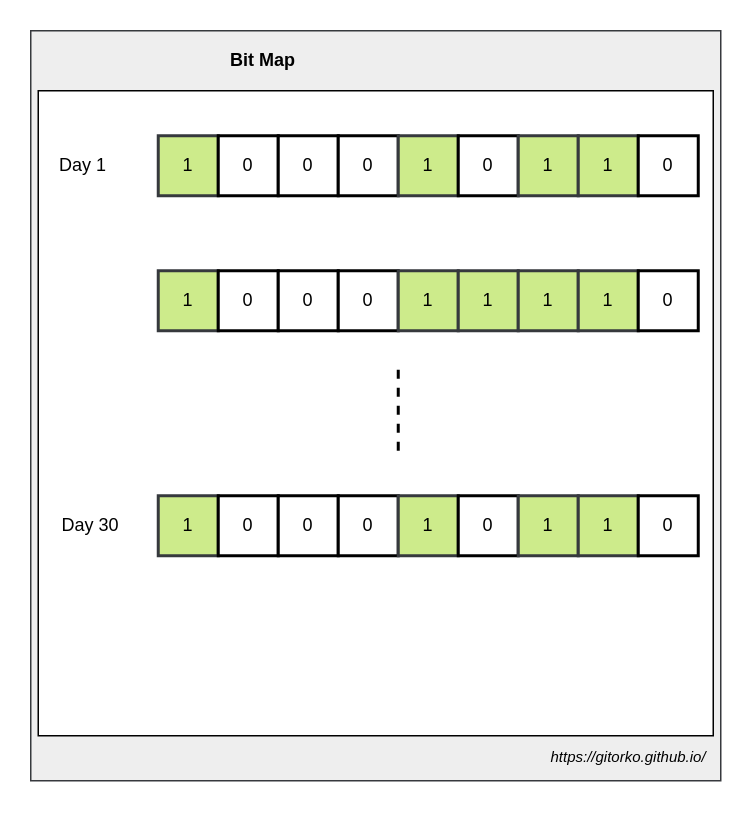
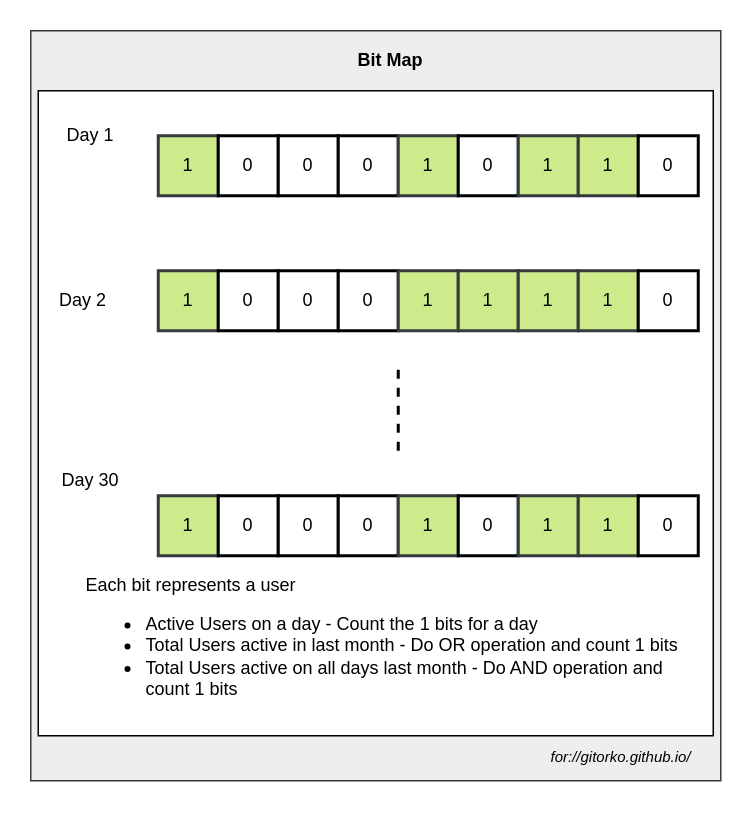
  <mxCell id="0" />
  <mxCell id="1" parent="0" />
  <mxCell id="2" value="" style="rounded=0;whiteSpace=wrap;html=1;strokeWidth=1;align=left;fillColor=#eeeeee;strokeColor=#36393d;" vertex="1" parent="1"><mxGeometry x="20" y="20" width="460" height="500" as="geometry" /></mxCell>
  <mxCell id="3" value="" style="rounded=0;whiteSpace=wrap;html=1;strokeWidth=1;align=left;" vertex="1" parent="1"><mxGeometry x="25" y="60" width="450" height="430" as="geometry" /></mxCell>
  <mxCell id="4" value="1" style="rounded=0;whiteSpace=wrap;html=1;strokeWidth=2;fillColor=#cdeb8b;strokeColor=#36393d;" vertex="1" parent="1"><mxGeometry x="105" y="90" width="40" height="40" as="geometry" /></mxCell>
  <mxCell id="5" value="0" style="rounded=0;whiteSpace=wrap;html=1;strokeWidth=2;" vertex="1" parent="1"><mxGeometry x="145" y="90" width="40" height="40" as="geometry" /></mxCell>
  <mxCell id="6" value="0" style="rounded=0;whiteSpace=wrap;html=1;strokeWidth=2;" vertex="1" parent="1"><mxGeometry x="185" y="90" width="40" height="40" as="geometry" /></mxCell>
  <mxCell id="7" value="0" style="rounded=0;whiteSpace=wrap;html=1;strokeWidth=2;" vertex="1" parent="1"><mxGeometry x="225" y="90" width="40" height="40" as="geometry" /></mxCell>
  <mxCell id="8" value="1" style="rounded=0;whiteSpace=wrap;html=1;strokeWidth=2;fillColor=#cdeb8b;strokeColor=#36393d;" vertex="1" parent="1"><mxGeometry x="265" y="90" width="40" height="40" as="geometry" /></mxCell>
  <mxCell id="9" value="0" style="rounded=0;whiteSpace=wrap;html=1;strokeWidth=2;" vertex="1" parent="1"><mxGeometry x="305" y="90" width="40" height="40" as="geometry" /></mxCell>
  <mxCell id="10" value="1" style="rounded=0;whiteSpace=wrap;html=1;strokeWidth=2;fillColor=#cdeb8b;strokeColor=#36393d;" vertex="1" parent="1"><mxGeometry x="345" y="90" width="40" height="40" as="geometry" /></mxCell>
  <mxCell id="11" value="1" style="rounded=0;whiteSpace=wrap;html=1;strokeWidth=2;fillColor=#cdeb8b;strokeColor=#36393d;" vertex="1" parent="1"><mxGeometry x="385" y="90" width="40" height="40" as="geometry" /></mxCell>
  <mxCell id="12" value="0" style="rounded=0;whiteSpace=wrap;html=1;strokeWidth=2;" vertex="1" parent="1"><mxGeometry x="425" y="90" width="40" height="40" as="geometry" /></mxCell>
- <mxCell id="13" value="Day 1" style="text;html=1;strokeColor=none;fillColor=none;align=center;verticalAlign=middle;whiteSpace=wrap;rounded=0;" vertex="1" parent="1"><mxGeometry x="35" y="100" width="40" height="20" as="geometry" /></mxCell>
+ <mxCell id="13" value="Day 1" style="text;html=1;strokeColor=none;fillColor=none;align=center;verticalAlign=middle;whiteSpace=wrap;rounded=0;" vertex="1" parent="1"><mxGeometry x="40" y="80" width="40" height="20" as="geometry" /></mxCell>
  <mxCell id="14" value="1" style="rounded=0;whiteSpace=wrap;html=1;strokeWidth=2;fillColor=#cdeb8b;strokeColor=#36393d;" vertex="1" parent="1"><mxGeometry x="105" y="180" width="40" height="40" as="geometry" /></mxCell>
  <mxCell id="15" value="0" style="rounded=0;whiteSpace=wrap;html=1;strokeWidth=2;" vertex="1" parent="1"><mxGeometry x="145" y="180" width="40" height="40" as="geometry" /></mxCell>
  <mxCell id="16" value="0" style="rounded=0;whiteSpace=wrap;html=1;strokeWidth=2;" vertex="1" parent="1"><mxGeometry x="185" y="180" width="40" height="40" as="geometry" /></mxCell>
  <mxCell id="17" value="0" style="rounded=0;whiteSpace=wrap;html=1;strokeWidth=2;" vertex="1" parent="1"><mxGeometry x="225" y="180" width="40" height="40" as="geometry" /></mxCell>
  <mxCell id="18" value="1" style="rounded=0;whiteSpace=wrap;html=1;strokeWidth=2;fillColor=#cdeb8b;strokeColor=#36393d;" vertex="1" parent="1"><mxGeometry x="265" y="180" width="40" height="40" as="geometry" /></mxCell>
  <mxCell id="19" value="1" style="rounded=0;whiteSpace=wrap;html=1;strokeWidth=2;fillColor=#cdeb8b;strokeColor=#36393d;" vertex="1" parent="1"><mxGeometry x="305" y="180" width="40" height="40" as="geometry" /></mxCell>
  <mxCell id="20" value="1" style="rounded=0;whiteSpace=wrap;html=1;strokeWidth=2;fillColor=#cdeb8b;strokeColor=#36393d;" vertex="1" parent="1"><mxGeometry x="345" y="180" width="40" height="40" as="geometry" /></mxCell>
  <mxCell id="21" value="1" style="rounded=0;whiteSpace=wrap;html=1;strokeWidth=2;fillColor=#cdeb8b;strokeColor=#36393d;" vertex="1" parent="1"><mxGeometry x="385" y="180" width="40" height="40" as="geometry" /></mxCell>
  <mxCell id="22" value="0" style="rounded=0;whiteSpace=wrap;html=1;strokeWidth=2;" vertex="1" parent="1"><mxGeometry x="425" y="180" width="40" height="40" as="geometry" /></mxCell>
+ <mxCell id="23" value="Day 2" style="text;html=1;strokeColor=none;fillColor=none;align=center;verticalAlign=middle;whiteSpace=wrap;rounded=0;" vertex="1" parent="1"><mxGeometry x="35" y="190" width="40" height="20" as="geometry" /></mxCell>
  <mxCell id="24" value="1" style="rounded=0;whiteSpace=wrap;html=1;strokeWidth=2;fillColor=#cdeb8b;strokeColor=#36393d;" vertex="1" parent="1"><mxGeometry x="105" y="330" width="40" height="40" as="geometry" /></mxCell>
  <mxCell id="25" value="0" style="rounded=0;whiteSpace=wrap;html=1;strokeWidth=2;" vertex="1" parent="1"><mxGeometry x="145" y="330" width="40" height="40" as="geometry" /></mxCell>
  <mxCell id="26" value="0" style="rounded=0;whiteSpace=wrap;html=1;strokeWidth=2;" vertex="1" parent="1"><mxGeometry x="185" y="330" width="40" height="40" as="geometry" /></mxCell>
  <mxCell id="27" value="0" style="rounded=0;whiteSpace=wrap;html=1;strokeWidth=2;" vertex="1" parent="1"><mxGeometry x="225" y="330" width="40" height="40" as="geometry" /></mxCell>
  <mxCell id="28" value="1" style="rounded=0;whiteSpace=wrap;html=1;strokeWidth=2;fillColor=#cdeb8b;strokeColor=#36393d;" vertex="1" parent="1"><mxGeometry x="265" y="330" width="40" height="40" as="geometry" /></mxCell>
  <mxCell id="29" value="0" style="rounded=0;whiteSpace=wrap;html=1;strokeWidth=2;" vertex="1" parent="1"><mxGeometry x="305" y="330" width="40" height="40" as="geometry" /></mxCell>
  <mxCell id="30" value="1" style="rounded=0;whiteSpace=wrap;html=1;strokeWidth=2;fillColor=#cdeb8b;strokeColor=#36393d;" vertex="1" parent="1"><mxGeometry x="345" y="330" width="40" height="40" as="geometry" /></mxCell>
  <mxCell id="31" value="1" style="rounded=0;whiteSpace=wrap;html=1;strokeWidth=2;fillColor=#cdeb8b;strokeColor=#36393d;" vertex="1" parent="1"><mxGeometry x="385" y="330" width="40" height="40" as="geometry" /></mxCell>
  <mxCell id="32" value="0" style="rounded=0;whiteSpace=wrap;html=1;strokeWidth=2;" vertex="1" parent="1"><mxGeometry x="425" y="330" width="40" height="40" as="geometry" /></mxCell>
- <mxCell id="33" value="Day 30" style="text;html=1;strokeColor=none;fillColor=none;align=center;verticalAlign=middle;whiteSpace=wrap;rounded=0;" vertex="1" parent="1"><mxGeometry x="35" y="340" width="50" height="20" as="geometry" /></mxCell>
+ <mxCell id="33" value="Day 30" style="text;html=1;strokeColor=none;fillColor=none;align=center;verticalAlign=middle;whiteSpace=wrap;rounded=0;" vertex="1" parent="1"><mxGeometry x="35" y="310" width="50" height="20" as="geometry" /></mxCell>
  <mxCell id="34" value="" style="endArrow=none;dashed=1;html=1;strokeWidth=2;" edge="1" parent="1"><mxGeometry width="50" height="50" relative="1" as="geometry"><mxPoint x="265" y="300" as="sourcePoint" /><mxPoint x="265" y="240" as="targetPoint" /></mxGeometry></mxCell>
- <mxCell id="36" value="Bit Map" style="text;html=1;strokeColor=none;fillColor=none;align=center;verticalAlign=middle;whiteSpace=wrap;rounded=0;fontStyle=1" vertex="1" parent="1"><mxGeometry x="140" y="30" width="70" height="20" as="geometry" /></mxCell>
- <mxCell id="37" value="&lt;font style=&quot;font-size: 10px&quot;&gt;&lt;i&gt;https://gitorko.github.io/&lt;/i&gt;&lt;/font&gt;" style="text;html=1;" vertex="1" parent="1"><mxGeometry x="365" y="490" width="110" height="30" as="geometry" /></mxCell>
+ <mxCell id="35" value="&lt;div&gt;Each bit represents a user&lt;/div&gt;&lt;ul&gt;&lt;li&gt;Active Users on a day - Count the 1 bits for a day&lt;/li&gt;&lt;li&gt;Total Users active in last month - Do OR operation and count 1 bits&lt;/li&gt;&lt;li&gt;Total Users active on all days last month - Do AND operation and count 1 bits&lt;/li&gt;&lt;/ul&gt;" style="text;html=1;strokeColor=none;fillColor=none;align=left;verticalAlign=middle;whiteSpace=wrap;rounded=0;" vertex="1" parent="1"><mxGeometry x="55" y="380" width="410" height="100" as="geometry" /></mxCell>
+ <mxCell id="36" value="Bit Map" style="text;html=1;strokeColor=none;fillColor=none;align=center;verticalAlign=middle;whiteSpace=wrap;rounded=0;fontStyle=1" vertex="1" parent="1"><mxGeometry x="225" y="30" width="70" height="20" as="geometry" /></mxCell>
+ <mxCell id="37" value="&lt;font style=&quot;font-size: 10px&quot;&gt;&lt;i&gt;for://gitorko.github.io/&lt;/i&gt;&lt;/font&gt;" style="text;html=1;" vertex="1" parent="1"><mxGeometry x="365" y="490" width="110" height="30" as="geometry" /></mxCell>
